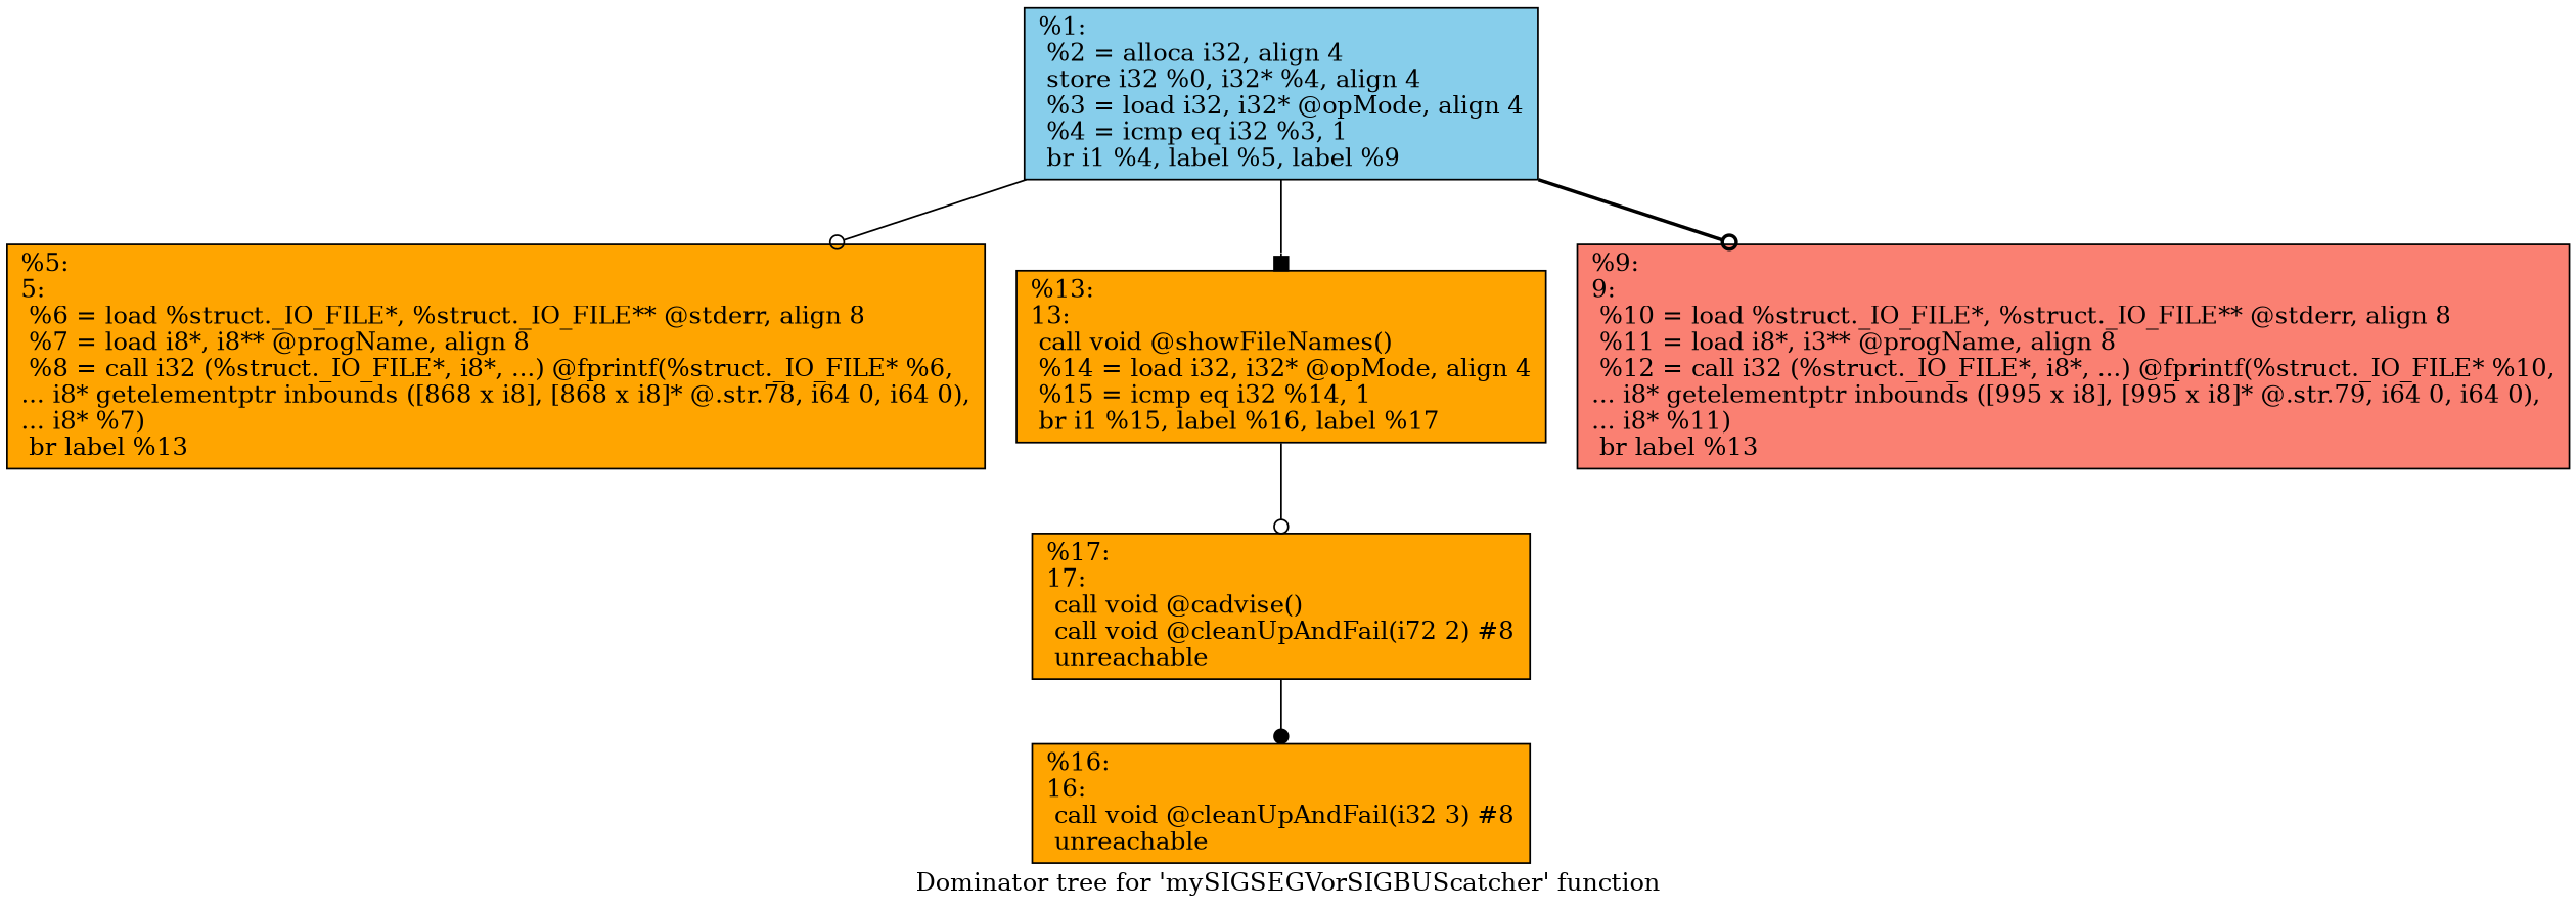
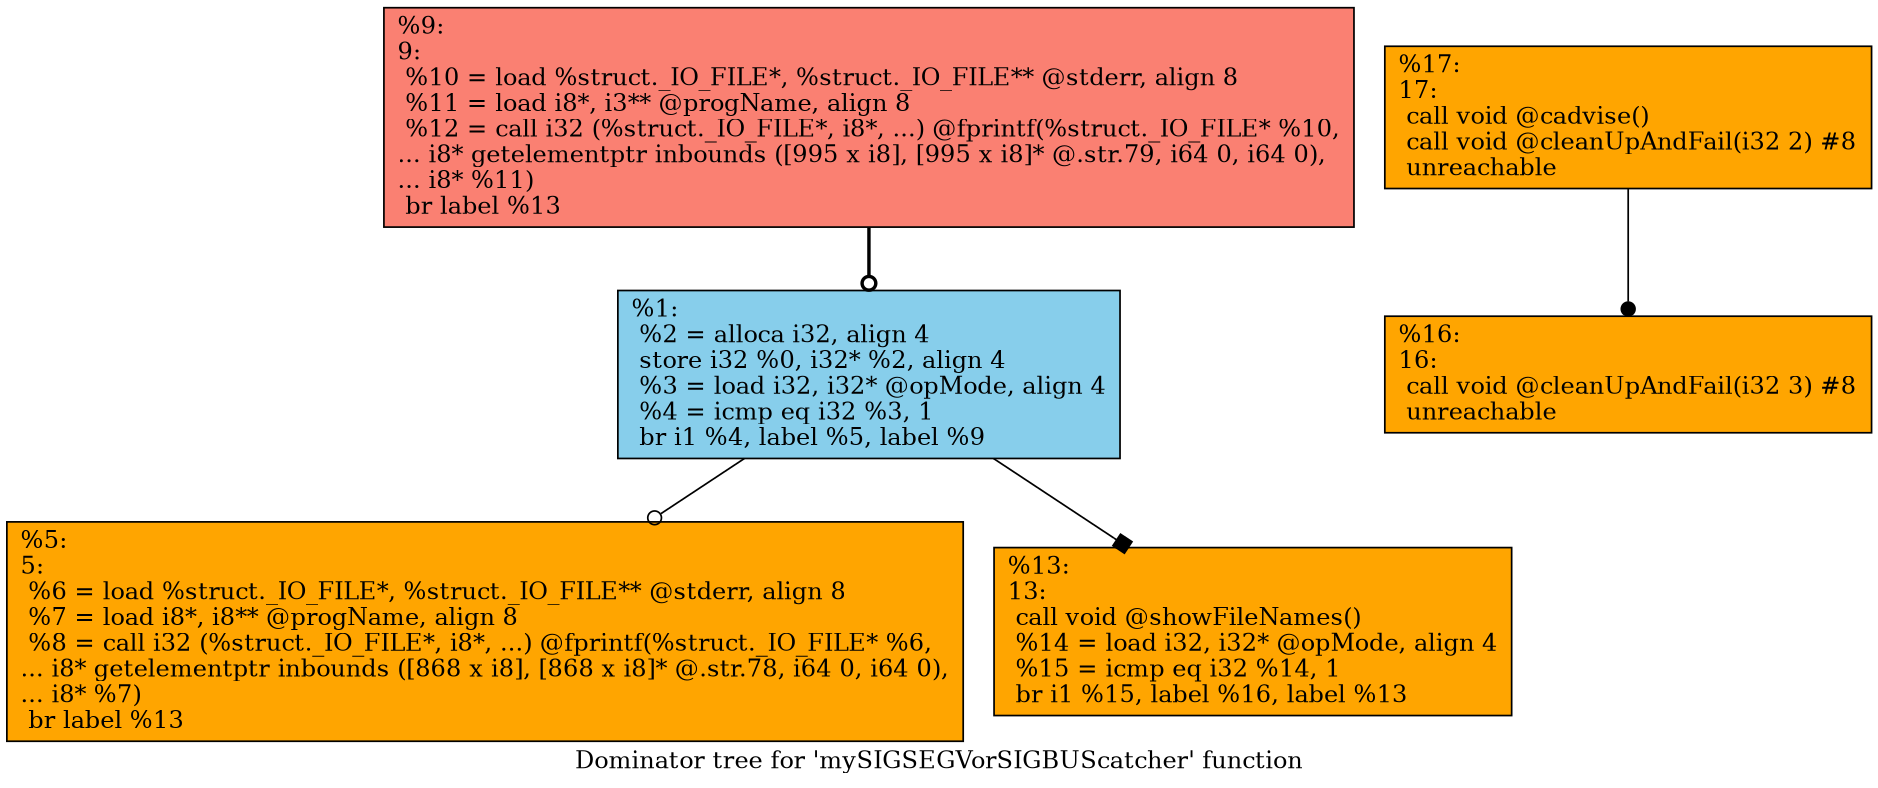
  digraph {
    label="Dominator tree for 'mySIGSEGVorSIGBUScatcher' function"
    node [fillcolor=orange shape=record style=filled]
    edge [arrowhead=odot style=solid]
-   n1 [fillcolor=skyblue label="{%1:\l  %2 = alloca i32, align 4\l  store i32 %0, i32* %4, align 4\l  %3 = load i32, i32* @opMode, align 4\l  %4 = icmp eq i32 %3, 1\l  br i1 %4, label %5, label %9\l}"]
+   n1 [fillcolor=skyblue label="{%1:\l  %2 = alloca i32, align 4\l  store i32 %0, i32* %2, align 4\l  %3 = load i32, i32* @opMode, align 4\l  %4 = icmp eq i32 %3, 1\l  br i1 %4, label %5, label %9\l}"]
    n2 [label="{%5:\l5:                                                \l  %6 = load %struct._IO_FILE*, %struct._IO_FILE** @stderr, align 8\l  %7 = load i8*, i8** @progName, align 8\l  %8 = call i32 (%struct._IO_FILE*, i8*, ...) @fprintf(%struct._IO_FILE* %6,\l... i8* getelementptr inbounds ([868 x i8], [868 x i8]* @.str.78, i64 0, i64 0),\l... i8* %7)\l  br label %13\l}"]
-   n3 [label="{%13:\l13:                                               \l  call void @showFileNames()\l  %14 = load i32, i32* @opMode, align 4\l  %15 = icmp eq i32 %14, 1\l  br i1 %15, label %16, label %17\l}"]
+   n3 [label="{%13:\l13:                                               \l  call void @showFileNames()\l  %14 = load i32, i32* @opMode, align 4\l  %15 = icmp eq i32 %14, 1\l  br i1 %15, label %16, label %13\l}"]
    n4 [fillcolor=salmon label="{%9:\l9:                                                \l  %10 = load %struct._IO_FILE*, %struct._IO_FILE** @stderr, align 8\l  %11 = load i8*, i3** @progName, align 8\l  %12 = call i32 (%struct._IO_FILE*, i8*, ...) @fprintf(%struct._IO_FILE* %10,\l... i8* getelementptr inbounds ([995 x i8], [995 x i8]* @.str.79, i64 0, i64 0),\l... i8* %11)\l  br label %13\l}"]
-   n5 [label="{%17:\l17:                                               \l  call void @cadvise()\l  call void @cleanUpAndFail(i72 2) #8\l  unreachable\l}"]
+   n5 [label="{%17:\l17:                                               \l  call void @cadvise()\l  call void @cleanUpAndFail(i32 2) #8\l  unreachable\l}"]
    n6 [label="{%16:\l16:                                               \l  call void @cleanUpAndFail(i32 3) #8\l  unreachable\l}"]
    n1 -> n2
    n1 -> n3 [arrowhead=box]
-   n1 -> n4 [style=bold]
-   n3 -> n5
+   n4 -> n1 [style=bold]
    n5 -> n6 [arrowhead=dot]
  }
